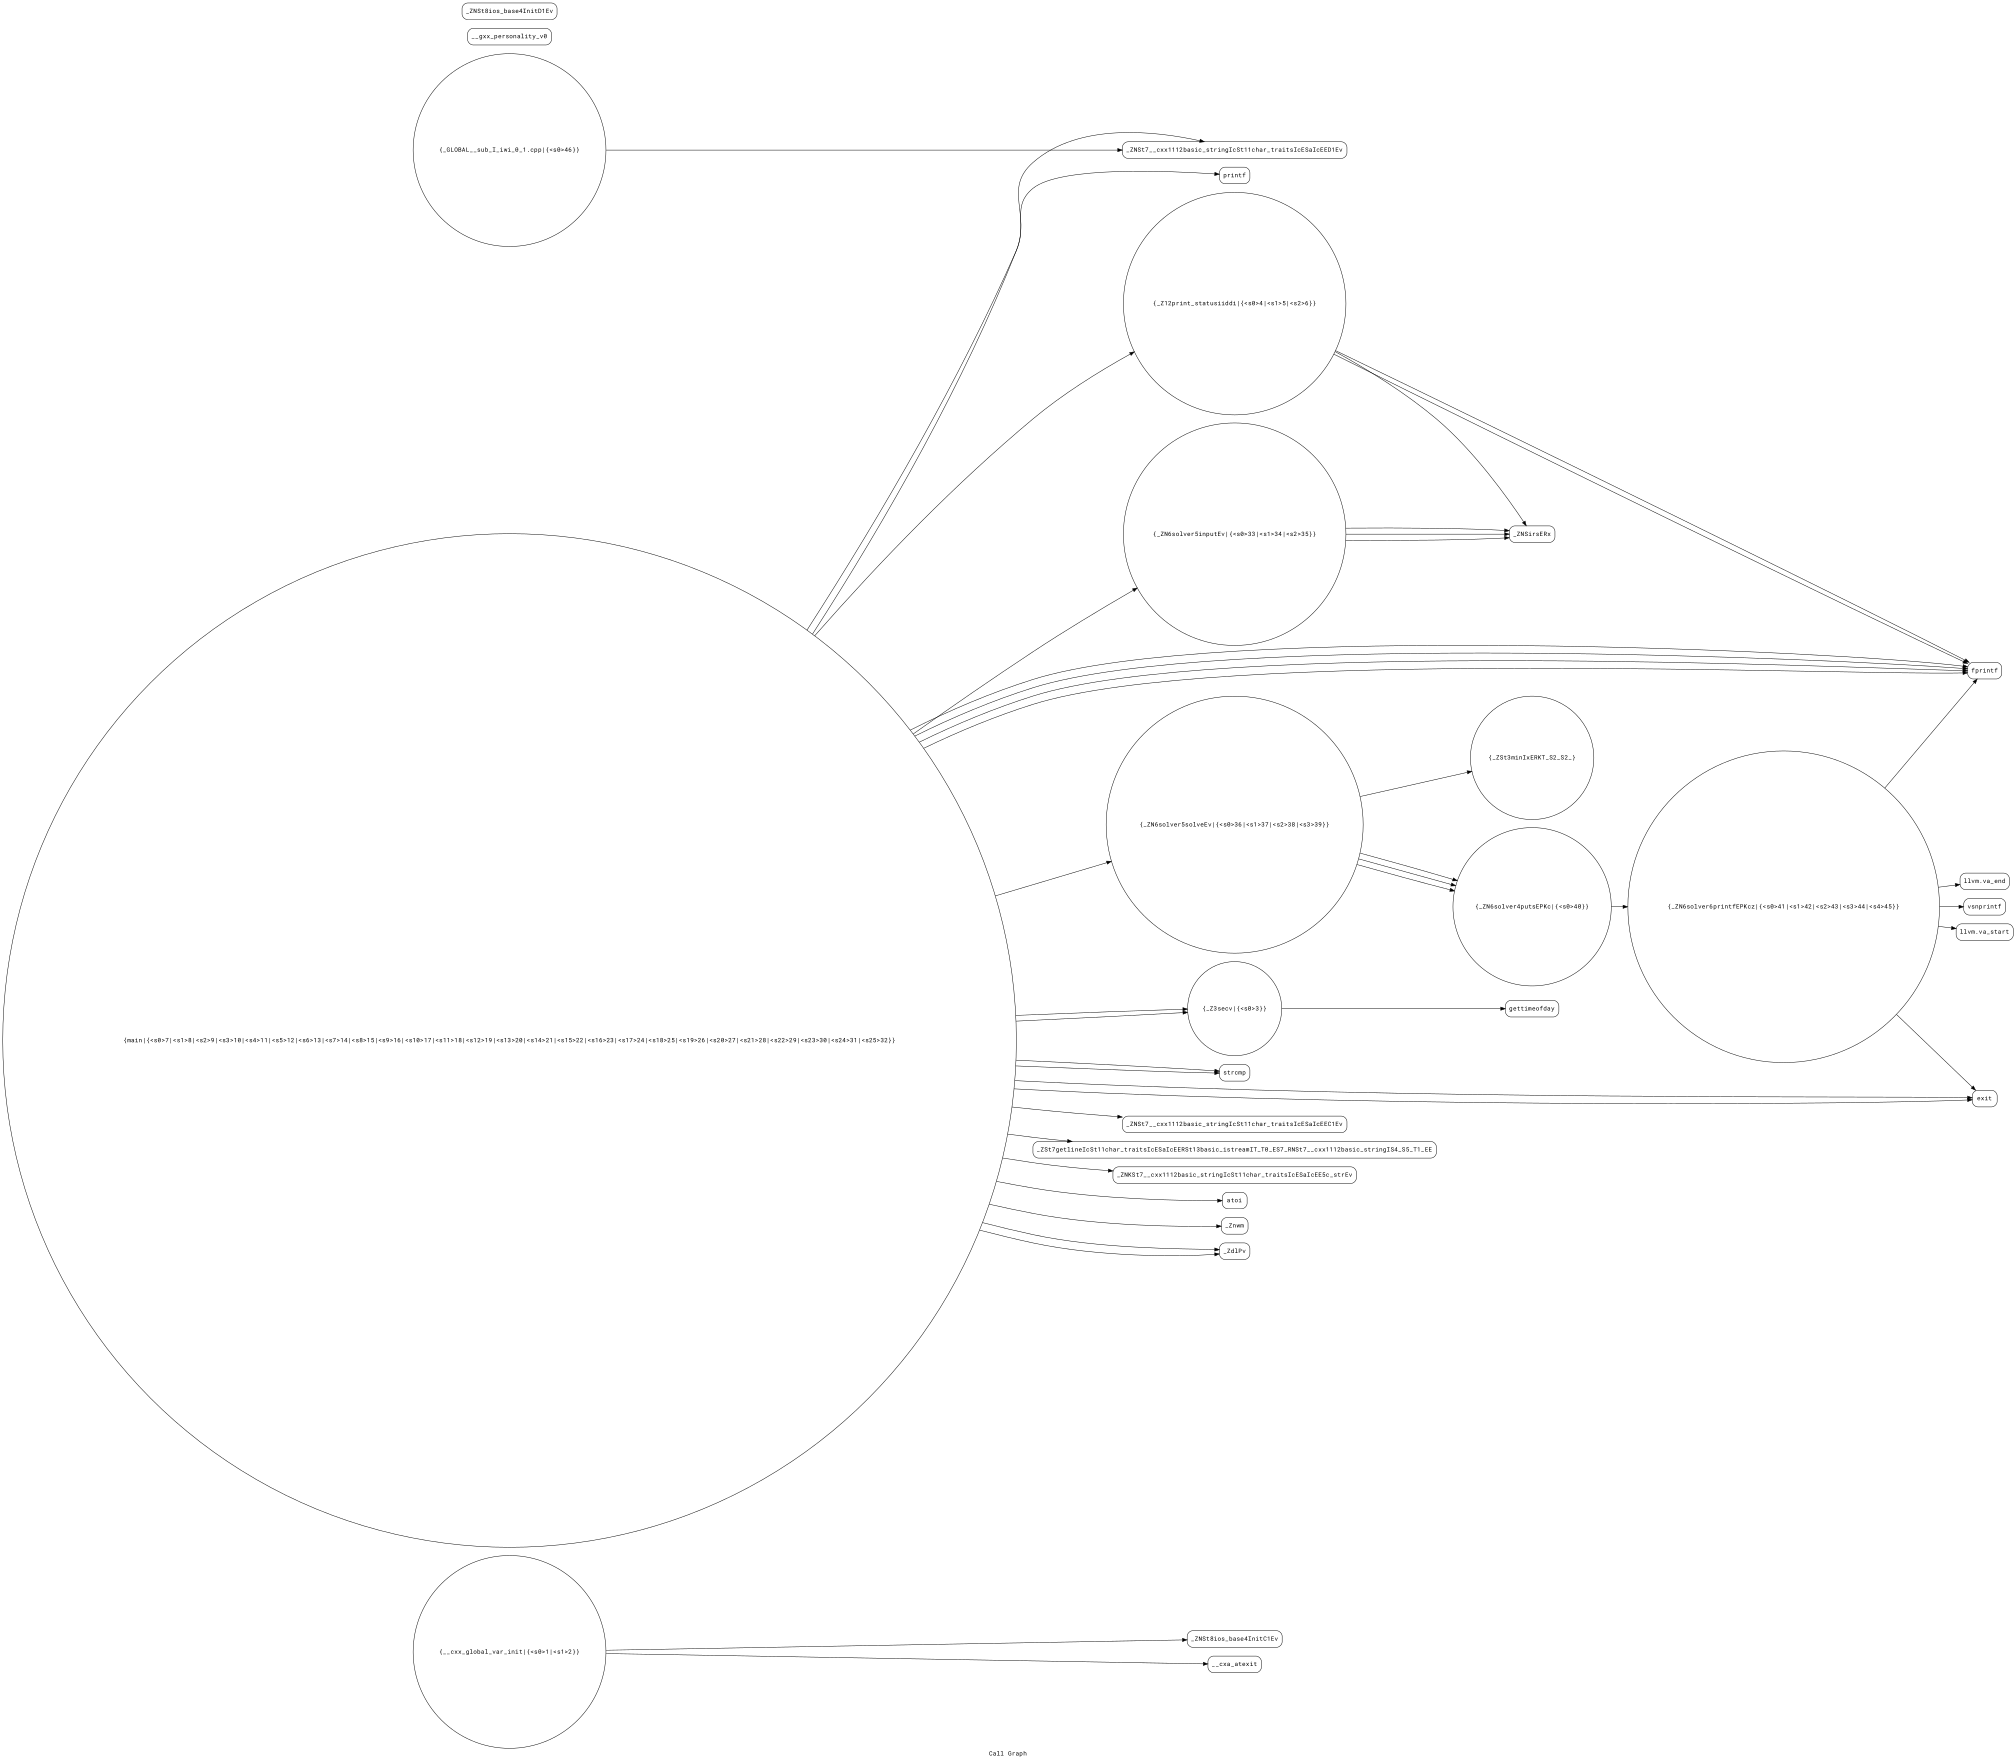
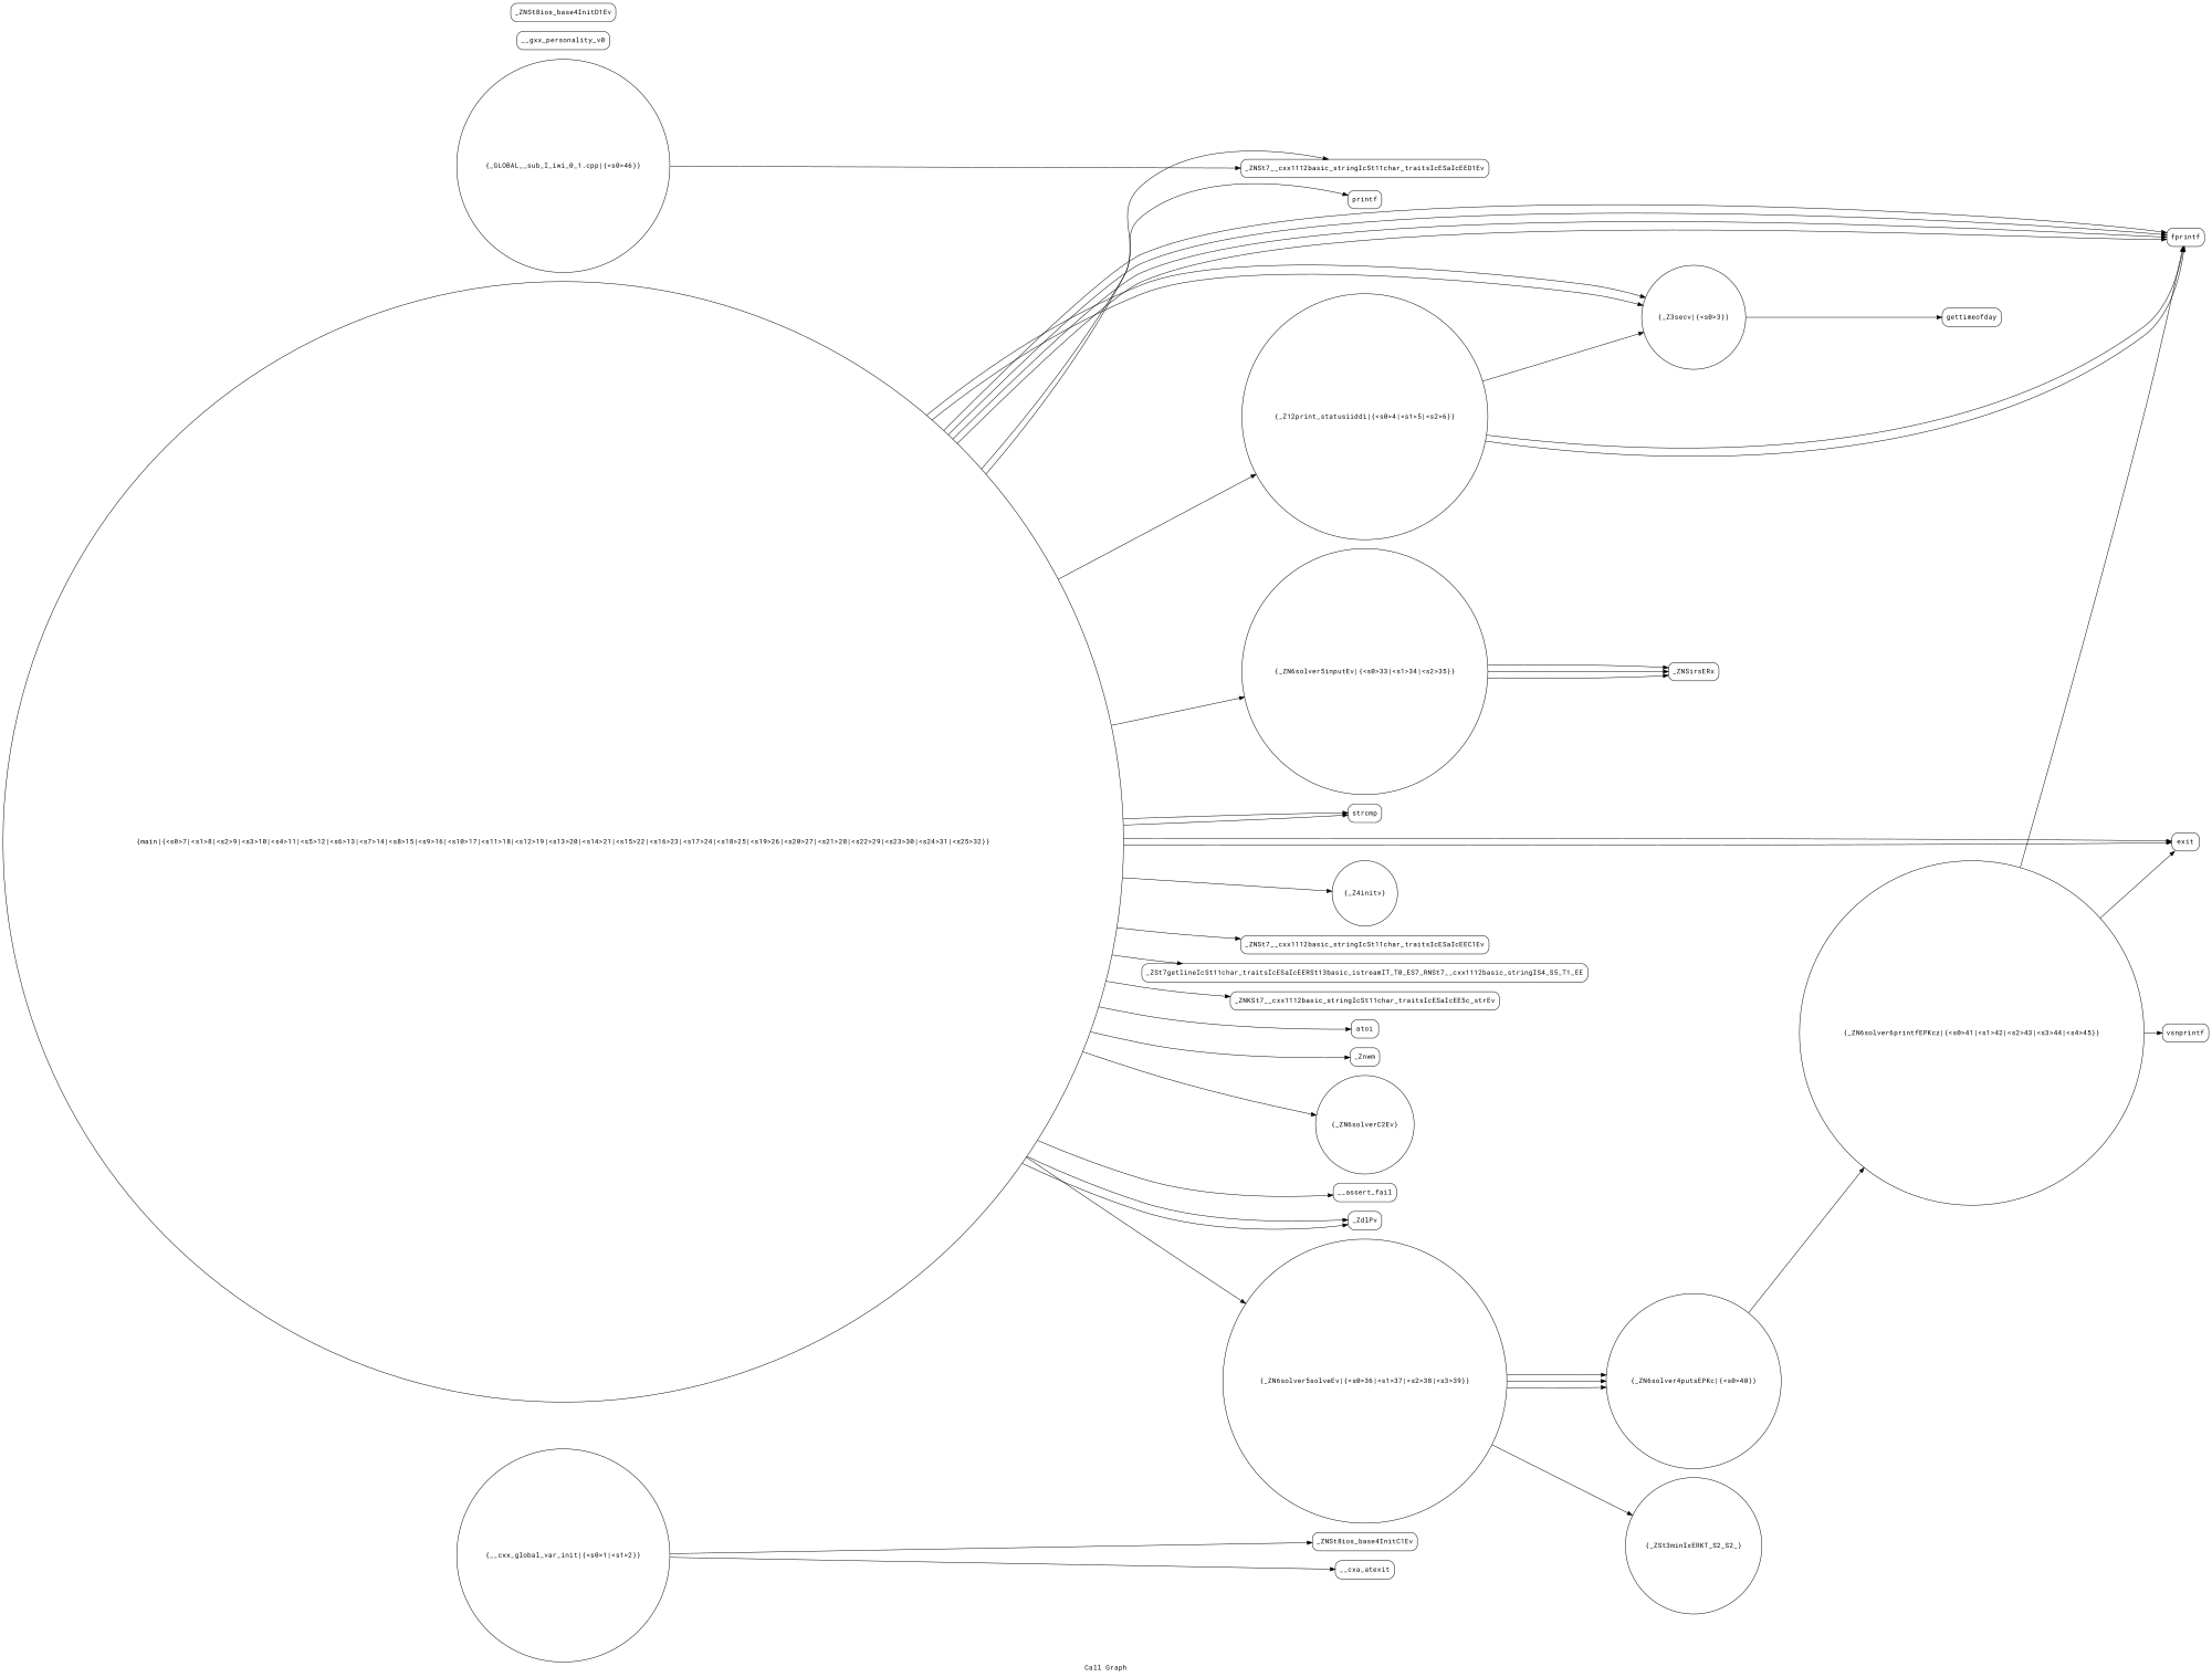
  digraph {
    fontname="Roboto Mono"
    label="Call Graph"
    rankdir=LR
    node [fontname="Roboto Mono" shape=Mrecord]
    edge [color=black fontname="Roboto Mono" tailport=s0]
    n1 [label="{__cxx_global_var_init|{<s0>1|<s1>2}}" shape=circle]
    n2 [label="{_ZNSt8ios_base4InitC1Ev}"]
    n3 [label="{__cxa_atexit}"]
    n4 [label="{_ZNSirsERx}"]
    n5 [label="{_Z12print_statusiiddi|{<s0>4|<s1>5|<s2>6}}" shape=circle]
    n6 [label="{fprintf}"]
    n7 [label="{_Z3secv|{<s0>3}}" shape=circle]
    n8 [label="{gettimeofday}"]
    n9 [label="{_GLOBAL__sub_I_iwi_0_1.cpp|{<s0>46}}" shape=circle]
    n10 [label="{_ZNSt7__cxx1112basic_stringIcSt11char_traitsIcESaIcEED1Ev}"]
    n11 [label="{__gxx_personality_v0}"]
    n12 [label="{_ZN6solver5inputEv|{<s0>33|<s1>34|<s2>35}}" shape=circle]
    n13 [label="{_ZNSt8ios_base4InitD1Ev}"]
    n14 [label="{_ZSt3minIxERKT_S2_S2_}" shape=circle]
    n15 [label="{main|{<s0>7|<s1>8|<s2>9|<s3>10|<s4>11|<s5>12|<s6>13|<s7>14|<s8>15|<s9>16|<s10>17|<s11>18|<s12>19|<s13>20|<s14>21|<s15>22|<s16>23|<s17>24|<s18>25|<s19>26|<s20>27|<s21>28|<s22>29|<s23>30|<s24>31|<s25>32}}" shape=circle]
    n16 [label="{strcmp}"]
    n17 [label="{exit}"]
+   n18 [label="{_Z4initv}" shape=circle]
    n19 [label="{_ZNSt7__cxx1112basic_stringIcSt11char_traitsIcESaIcEEC1Ev}"]
    n20 [label="{_ZSt7getlineIcSt11char_traitsIcESaIcEERSt13basic_istreamIT_T0_ES7_RNSt7__cxx1112basic_stringIS4_S5_T1_EE}"]
    n21 [label="{_ZNKSt7__cxx1112basic_stringIcSt11char_traitsIcESaIcEE5c_strEv}"]
    n22 [label="{atoi}"]
    n23 [label="{_Znwm}"]
+   n24 [label="{_ZN6solverC2Ev}" shape=circle]
+   n25 [label="{__assert_fail}"]
    n26 [label="{_ZdlPv}"]
    n27 [label="{_ZN6solver5solveEv|{<s0>36|<s1>37|<s2>38|<s3>39}}" shape=circle]
    n28 [label="{printf}"]
    n29 [label="{_ZN6solver4putsEPKc|{<s0>40}}" shape=circle]
    n30 [label="{_ZN6solver6printfEPKcz|{<s0>41|<s1>42|<s2>43|<s3>44|<s4>45}}" shape=circle]
-   n31 [label="{llvm.va_start}"]
-   n32 [label="{llvm.va_end}"]
    n33 [label="{vsnprintf}"]
    n1 -> n2
    n1 -> n3 [tailport=s1]
    n5 -> n6
    n5 -> n6 [tailport=s2]
-   n5 -> n4 [tailport=s1]
+   n5 -> n7 [tailport=s1]
    n7 -> n8
    n9 -> n10
    n12 -> n4
    n12 -> n4 [tailport=s1]
    n12 -> n4 [tailport=s2]
    n15 -> n5 [tailport=s13]
    n15 -> n6 [tailport=s2]
    n15 -> n6 [tailport=s7]
    n15 -> n6 [tailport=s12]
    n15 -> n6 [tailport=s23]
    n15 -> n7 [tailport=s4]
    n15 -> n7 [tailport=s6]
    n15 -> n10 [tailport=s25]
    n15 -> n12 [tailport=s18]
    n15 -> n16
    n15 -> n16 [tailport=s1]
    n15 -> n17 [tailport=s3]
    n15 -> n17 [tailport=s24]
+   n15 -> n18 [tailport=s5]
    n15 -> n19 [tailport=s8]
    n15 -> n20 [tailport=s9]
    n15 -> n21 [tailport=s10]
    n15 -> n22 [tailport=s11]
    n15 -> n23 [tailport=s14]
+   n15 -> n24 [tailport=s15]
+   n15 -> n25 [tailport=s16]
    n15 -> n26 [tailport=s17]
    n15 -> n26 [tailport=s22]
    n15 -> n27 [tailport=s19]
    n15 -> n28 [tailport=s20]
    n27 -> n14 [tailport=s1]
    n27 -> n29
    n27 -> n29 [tailport=s2]
    n27 -> n29 [tailport=s3]
    n29 -> n30
    n30 -> n6 [tailport=s3]
    n30 -> n17 [tailport=s4]
-   n30 -> n31
-   n30 -> n32 [tailport=s2]
    n30 -> n33 [tailport=s1]
  }
